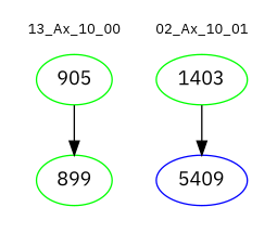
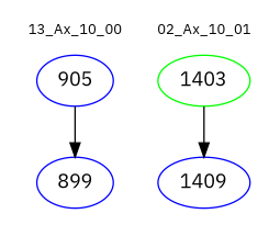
  digraph {
    fontname="IBM Plex Sans"
    node [color=green fontname="IBM Plex Sans"]
    edge [color=black fontname="IBM Plex Sans"]
-   n1 [label=905]
-   n2 [label=899]
+   n1 [color=blue label=905]
+   n2 [color=blue label=899]
    n3 [label=1403]
-   n4 [color=blue label=5409]
+   n4 [color=blue label=1409]
    subgraph cluster_1 {
      color=white
      fontsize=10
      label="13_Ax_10_00"
      n1
      n2
    }
    subgraph cluster_2 {
      color=white
      fontsize=10
      label="02_Ax_10_01"
      n3
      n4
    }
    n1 -> n2
    n3 -> n4
  }
